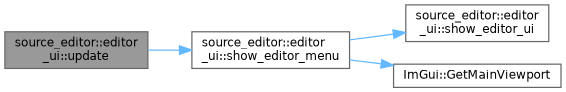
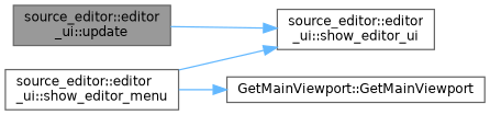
  digraph {
    rankdir=LR
    node [color=grey40 fillcolor=white fontname=Helvetica fontsize=10 shape=box style=filled]
    edge [color=steelblue1 fontname=Helvetica fontsize=10 labelfontname=Helvetica labelfontsize=10 style=solid]
    n1 [color=gray40 fillcolor=grey60 fontcolor=black height=0.2 label="source_editor::editor\l_ui::update" width=0.4]
    n2 [height=0.2 label="source_editor::editor\l_ui::show_editor_ui" width=0.4]
    n3 [height=0.2 label="source_editor::editor\l_ui::show_editor_menu" width=0.4]
-   n4 [height=0.2 label="ImGui::GetMainViewport" width=0.4]
-   n1 -> n3
+   n4 [height=0.2 label="GetMainViewport::GetMainViewport" width=0.4]
+   n1 -> n2
    n3 -> n2
    n3 -> n4
  }
